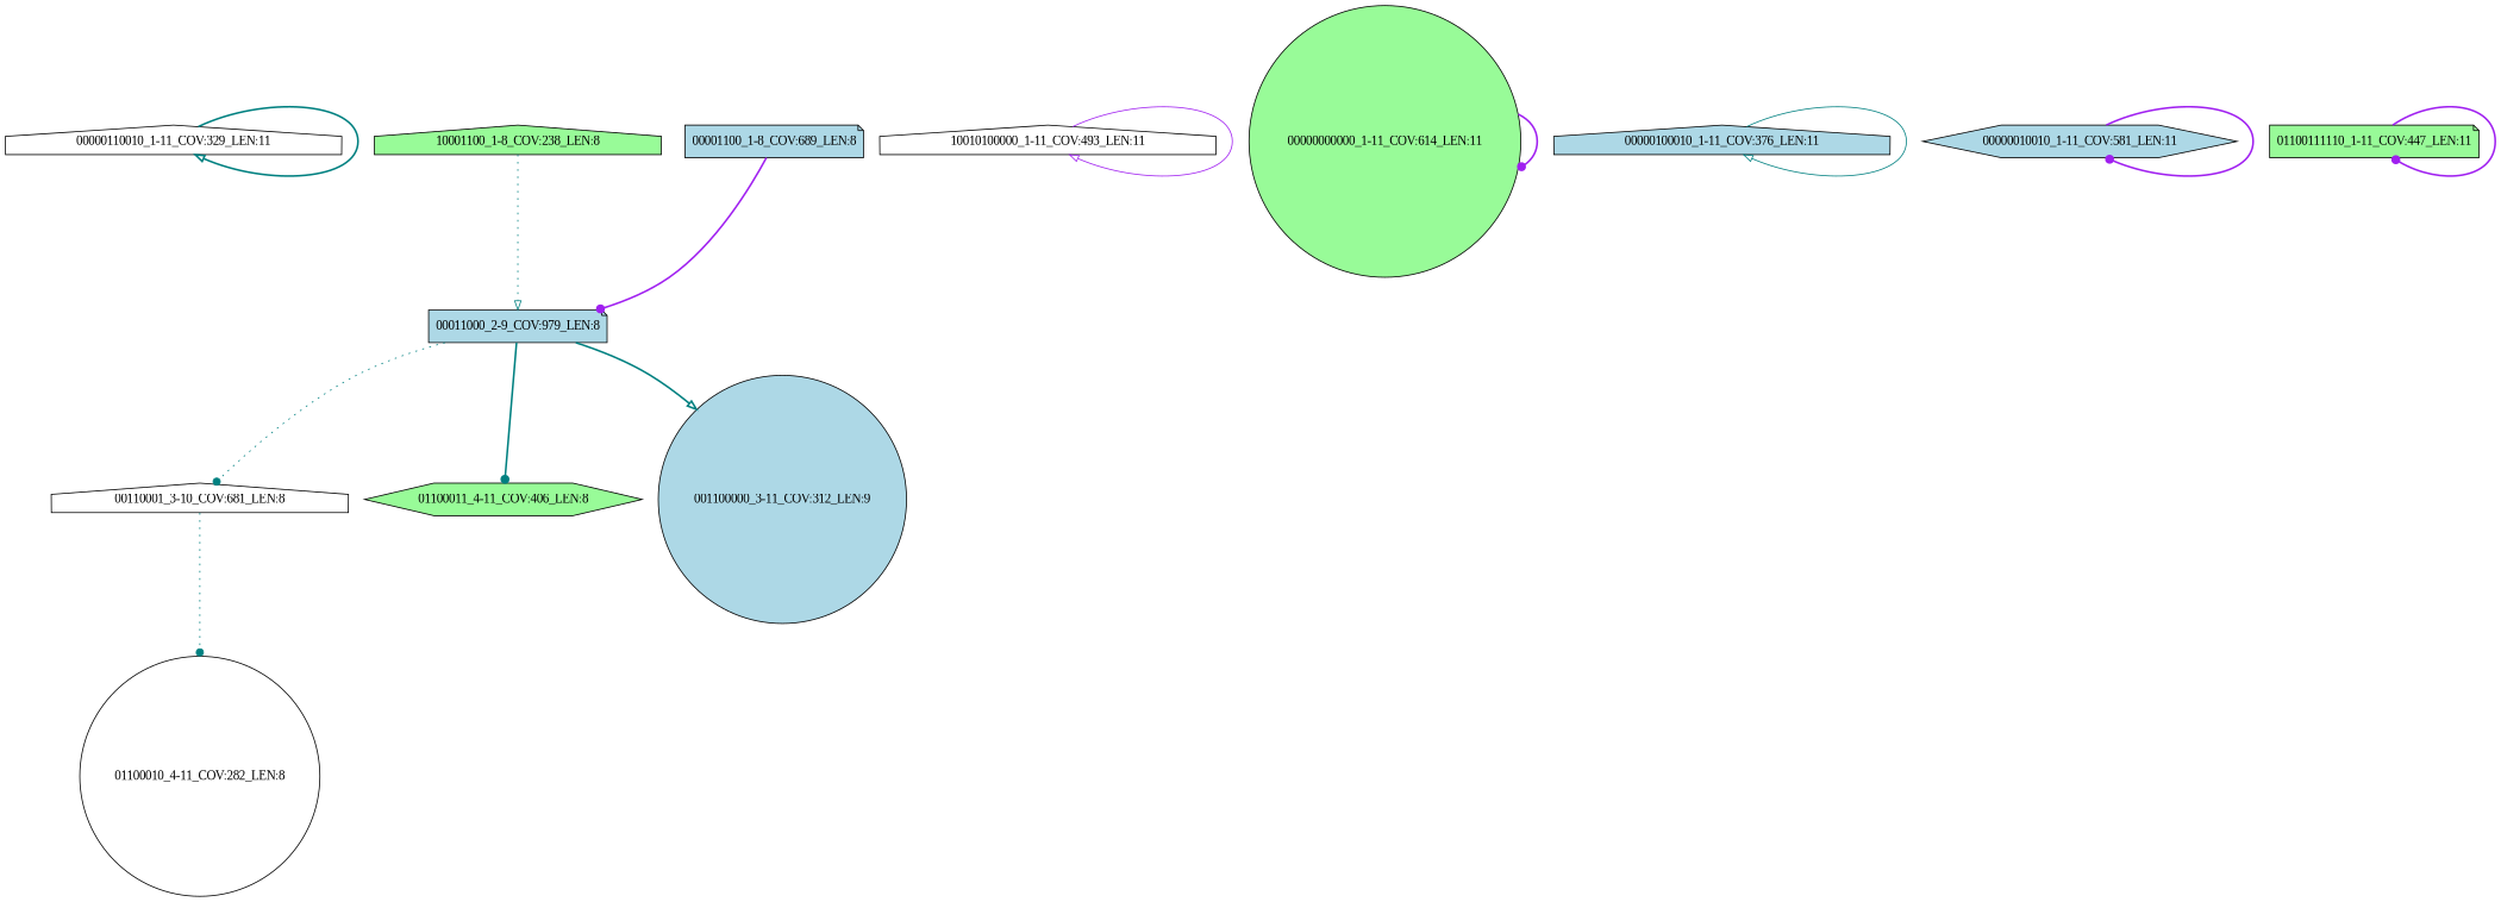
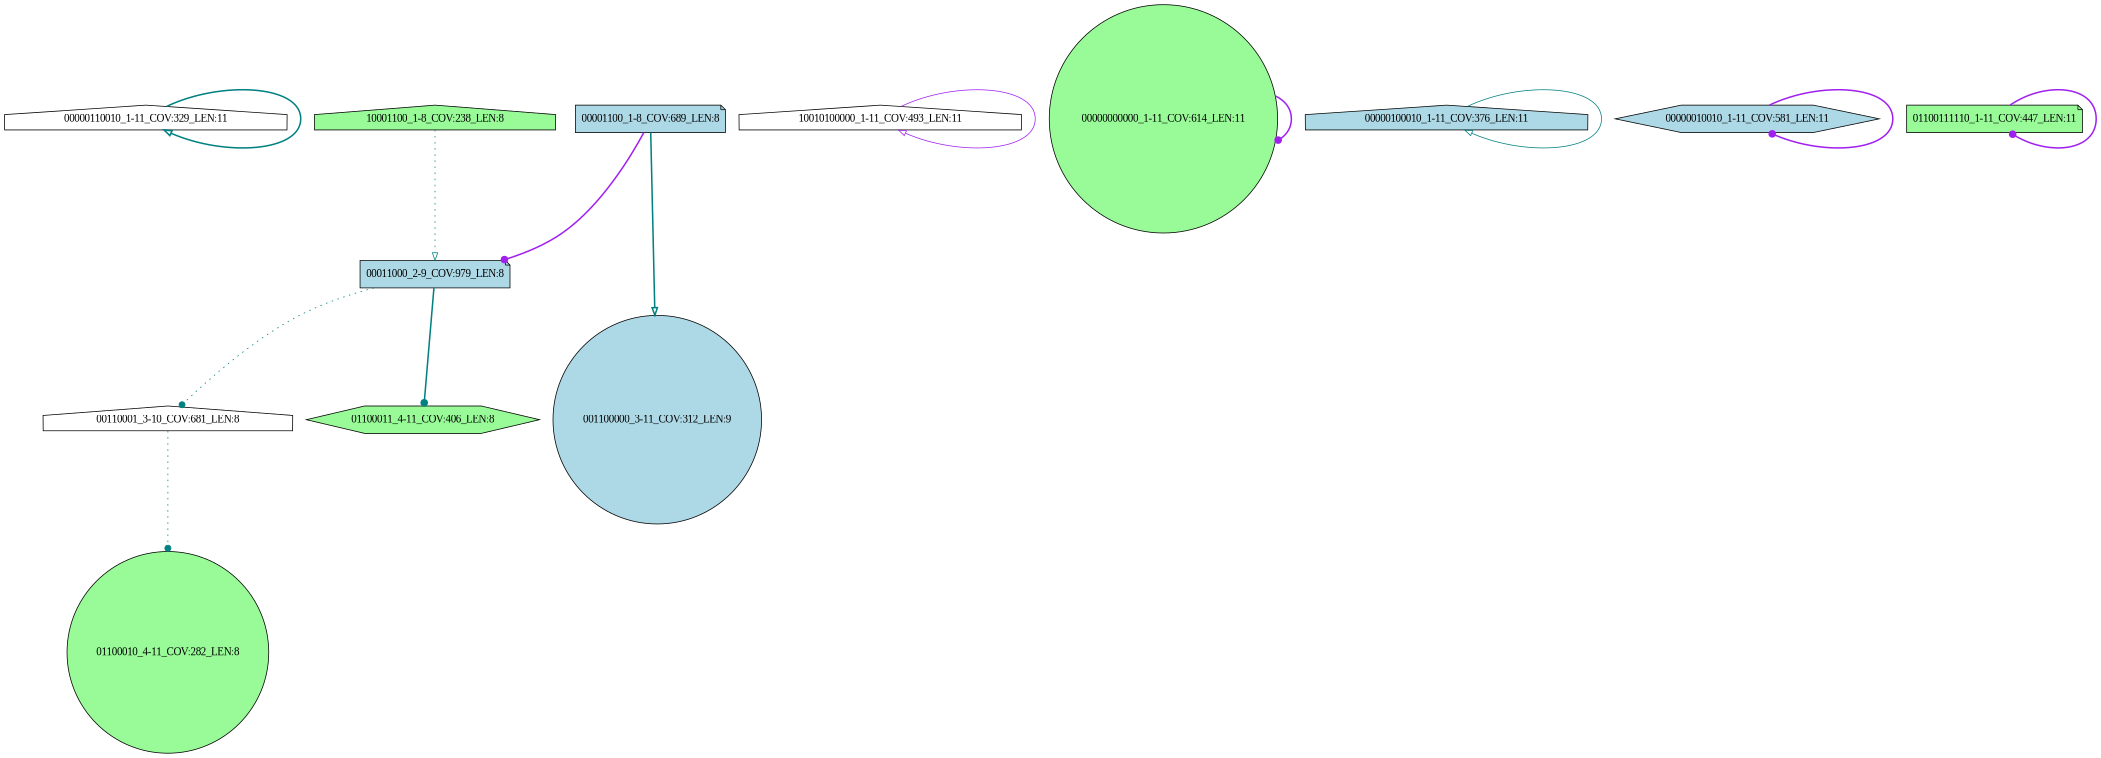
  digraph {
    fontname="Liberation Serif"
    node [fillcolor=lightblue fontname="Liberation Serif" shape=house style=filled]
    edge [arrowhead=dot color=teal fontname="Liberation Serif" style=bold]
    "00000110010_1-11_COV:329_LEN:11" [fillcolor=white]
    "00001100_1-8_COV:689_LEN:8" [shape=note]
    "00011000_2-9_COV:979_LEN:8" [shape=note]
    "00110001_3-10_COV:681_LEN:8" [fillcolor=white]
    "001100000_3-11_COV:312_LEN:9" [shape=circle]
    "01100011_4-11_COV:406_LEN:8" [fillcolor=palegreen shape=hexagon]
-   "01100010_4-11_COV:282_LEN:8" [fillcolor=white shape=circle]
+   "01100010_4-11_COV:282_LEN:8" [fillcolor=palegreen shape=circle]
    "10010100000_1-11_COV:493_LEN:11" [fillcolor=white]
    "00000000000_1-11_COV:614_LEN:11" [fillcolor=palegreen shape=circle]
    "00000100010_1-11_COV:376_LEN:11"
    "00000010010_1-11_COV:581_LEN:11" [shape=hexagon]
    "10001100_1-8_COV:238_LEN:8" [fillcolor=palegreen]
    "01100111110_1-11_COV:447_LEN:11" [fillcolor=palegreen shape=note]
    "00000110010_1-11_COV:329_LEN:11" -> "00000110010_1-11_COV:329_LEN:11" [arrowhead=onormal]
    "00001100_1-8_COV:689_LEN:8" -> "00011000_2-9_COV:979_LEN:8" [color=purple]
    "00011000_2-9_COV:979_LEN:8" -> "00110001_3-10_COV:681_LEN:8" [style=dotted]
-   "00011000_2-9_COV:979_LEN:8" -> "001100000_3-11_COV:312_LEN:9" [arrowhead=onormal]
+   "00001100_1-8_COV:689_LEN:8" -> "001100000_3-11_COV:312_LEN:9" [arrowhead=onormal]
    "00011000_2-9_COV:979_LEN:8" -> "01100011_4-11_COV:406_LEN:8"
    "00110001_3-10_COV:681_LEN:8" -> "01100010_4-11_COV:282_LEN:8" [style=dotted]
    "10010100000_1-11_COV:493_LEN:11" -> "10010100000_1-11_COV:493_LEN:11" [arrowhead=onormal color=purple style=solid]
    "00000000000_1-11_COV:614_LEN:11" -> "00000000000_1-11_COV:614_LEN:11" [color=purple]
    "00000100010_1-11_COV:376_LEN:11" -> "00000100010_1-11_COV:376_LEN:11" [arrowhead=onormal style=solid]
    "00000010010_1-11_COV:581_LEN:11" -> "00000010010_1-11_COV:581_LEN:11" [color=purple]
    "10001100_1-8_COV:238_LEN:8" -> "00011000_2-9_COV:979_LEN:8" [arrowhead=onormal style=dotted]
    "01100111110_1-11_COV:447_LEN:11" -> "01100111110_1-11_COV:447_LEN:11" [color=purple]
  }
